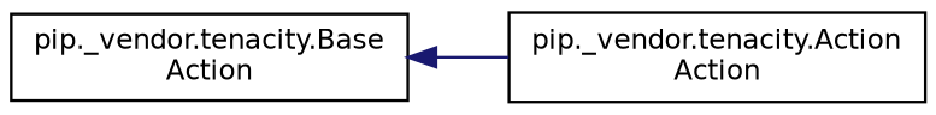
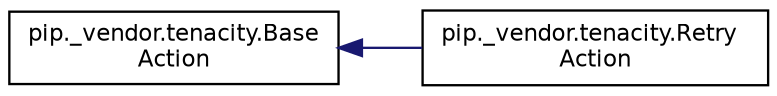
  digraph {
    rankdir=LR
    node [color=black fillcolor=white fontname=Helvetica fontsize=10 shape=record style=filled]
    n1 [height=0.2 label="pip._vendor.tenacity.Base\lAction" width=0.4]
-   n2 [height=0.2 label="pip._vendor.tenacity.Action\lAction" width=0.4]
+   n2 [height=0.2 label="pip._vendor.tenacity.Retry\lAction" width=0.4]
    n1 -> n2 [color=midnightblue dir=back fontname=Helvetica fontsize=10 labelfontname=Helvetica labelfontsize=10 style=solid]
  }
